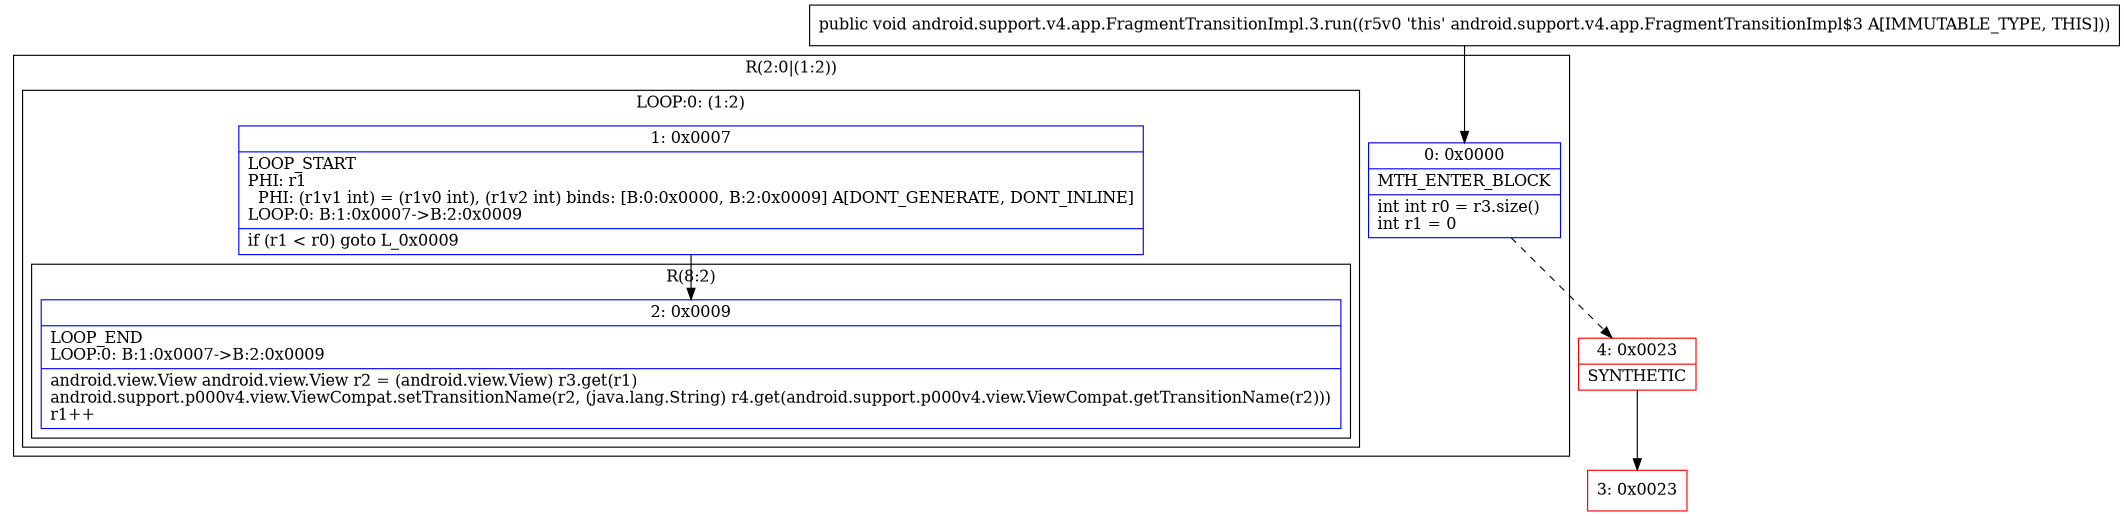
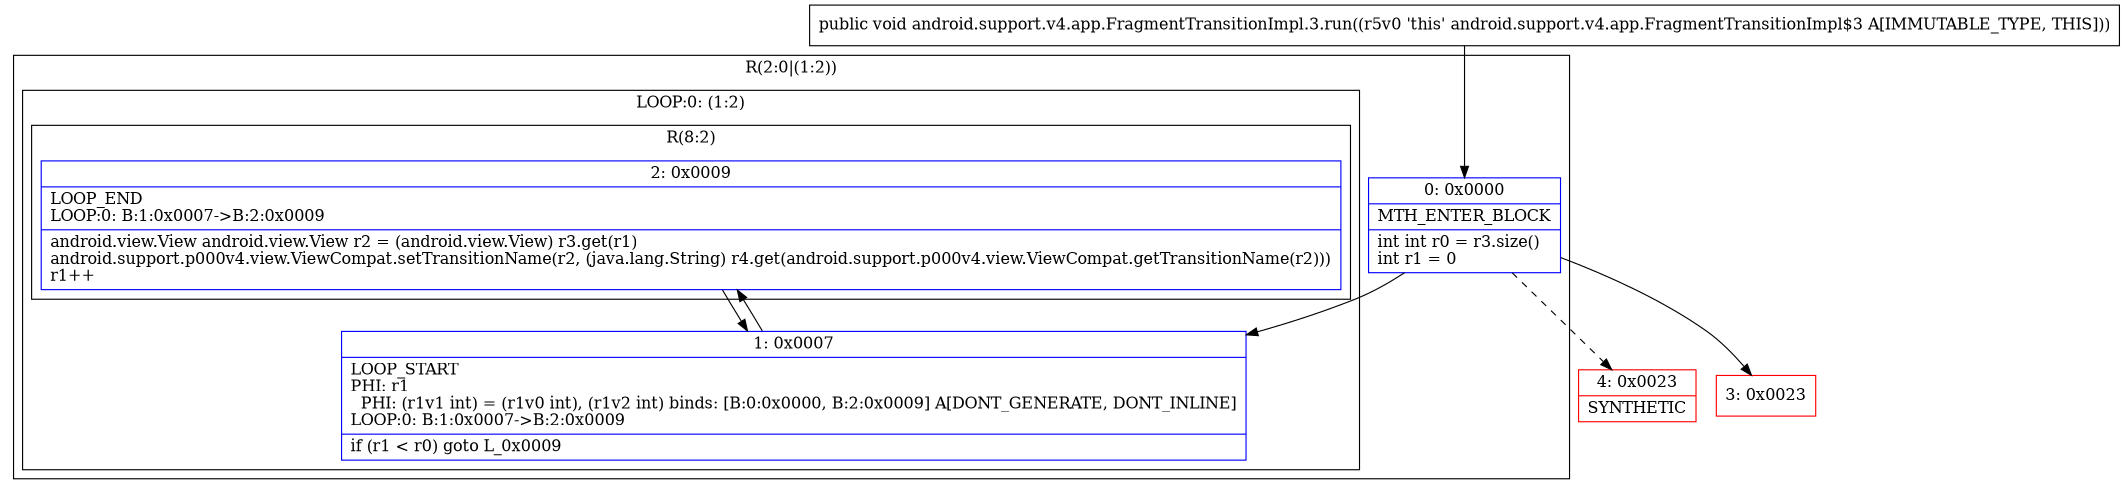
  digraph {
    node [color=blue shape=record]
    n1 [label="{2\:\ 0x0009|LOOP_END\lLOOP:0: B:1:0x0007\-\>B:2:0x0009\l|android.view.View android.view.View r2 = (android.view.View) r3.get(r1)\landroid.support.p000v4.view.ViewCompat.setTransitionName(r2, (java.lang.String) r4.get(android.support.p000v4.view.ViewCompat.getTransitionName(r2)))\lr1++\l}"]
    n2 [label="{1\:\ 0x0007|LOOP_START\lPHI: r1 \l  PHI: (r1v1 int) = (r1v0 int), (r1v2 int) binds: [B:0:0x0000, B:2:0x0009] A[DONT_GENERATE, DONT_INLINE]\lLOOP:0: B:1:0x0007\-\>B:2:0x0009\l|if (r1 \< r0) goto L_0x0009\l}"]
    n3 [label="{0\:\ 0x0000|MTH_ENTER_BLOCK\l|int int r0 = r3.size()\lint r1 = 0\l}"]
    n4 [color=red label="{4\:\ 0x0023|SYNTHETIC\l}"]
    n5 [color=red label="{3\:\ 0x0023}"]
    n6 [label="{public void android.support.v4.app.FragmentTransitionImpl.3.run((r5v0 'this' android.support.v4.app.FragmentTransitionImpl$3 A[IMMUTABLE_TYPE, THIS])) }" color=""]
    subgraph cluster_1 {
      label="R(2:0|(1:2))"
      n3
      subgraph cluster_2 {
        label="LOOP:0: (1:2)"
        n2
        subgraph cluster_3 {
          label="R(8:2)"
          n1
        }
      }
    }
+   n1 -> n2
    n2 -> n1
+   n3 -> n2
    n3 -> n4 [style=dashed]
-   n4 -> n5
+   n3 -> n5
    n6 -> n3
  }
